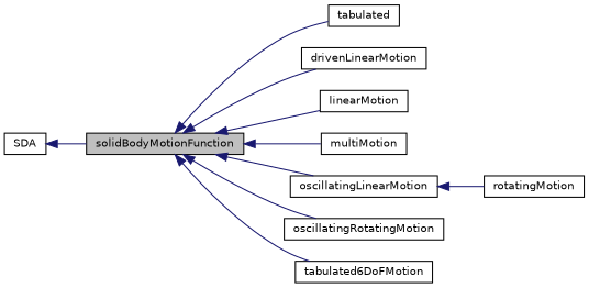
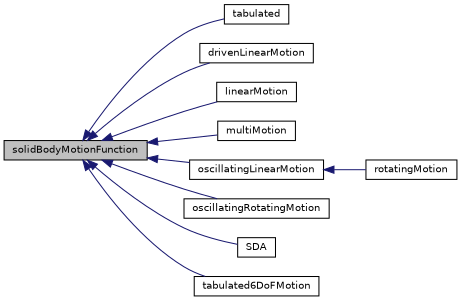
  digraph {
    rankdir=LR
    node [color=black fontname=Helvetica fontsize=10 shape=record]
    edge [color=midnightblue dir=back fontname=Helvetica fontsize=10 labelfontname=Helvetica labelfontsize=10 style=solid]
    n1 [fillcolor=grey75 fontcolor=black height=0.2 label=solidBodyMotionFunction style=filled width=0.4]
    n2 [height=0.2 label=tabulated width=0.4]
    n3 [height=0.2 label=drivenLinearMotion width=0.4]
    n4 [height=0.2 label=linearMotion width=0.4]
    n5 [height=0.2 label=multiMotion width=0.4]
    n6 [height=0.2 label=oscillatingLinearMotion width=0.4]
    n7 [height=0.2 label=oscillatingRotatingMotion width=0.4]
    n8 [height=0.2 label=SDA width=0.4]
    n9 [height=0.2 label=tabulated6DoFMotion width=0.4]
    n10 [height=0.2 label=rotatingMotion width=0.4]
    n1 -> n2
    n1 -> n3
    n1 -> n4
    n1 -> n5
    n1 -> n6
    n1 -> n7
-   n8 -> n1
+   n1 -> n8
    n1 -> n9
    n6 -> n10
  }
